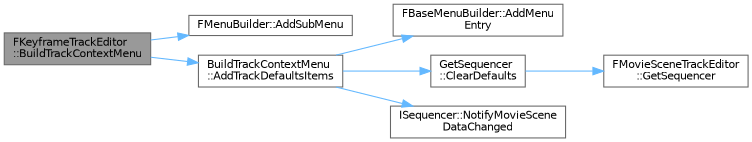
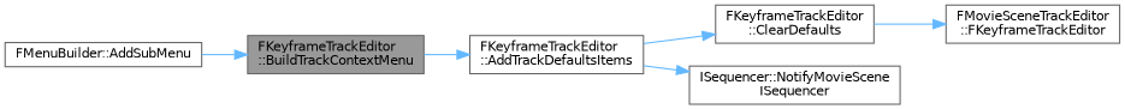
  digraph {
    rankdir=LR
    node [color=grey40 fillcolor=white fontname=Helvetica fontsize=10 shape=box style=filled]
    edge [color=steelblue1 fontname=Helvetica fontsize=10 labelfontname=Helvetica labelfontsize=10 style=solid]
    n1 [color=gray40 fillcolor=grey60 fontcolor=black height=0.2 label="FKeyframeTrackEditor\l::BuildTrackContextMenu" width=0.4]
    n2 [height=0.2 label="FMenuBuilder::AddSubMenu" width=0.4]
-   n3 [height=0.2 label="BuildTrackContextMenu\l::AddTrackDefaultsItems" width=0.4]
-   n4 [height=0.2 label="FBaseMenuBuilder::AddMenu\lEntry" width=0.4]
-   n5 [height=0.2 label="GetSequencer\l::ClearDefaults" width=0.4]
-   n6 [height=0.2 label="ISequencer::NotifyMovieScene\lDataChanged" width=0.4]
-   n7 [height=0.2 label="FMovieSceneTrackEditor\l::GetSequencer" width=0.4]
-   n1 -> n2
+   n3 [height=0.2 label="FKeyframeTrackEditor\l::AddTrackDefaultsItems" width=0.4]
+   n5 [height=0.2 label="FKeyframeTrackEditor\l::ClearDefaults" width=0.4]
+   n6 [height=0.2 label="ISequencer::NotifyMovieScene\lISequencer" width=0.4]
+   n7 [height=0.2 label="FMovieSceneTrackEditor\l::FKeyframeTrackEditor" width=0.4]
+   n2 -> n1
    n1 -> n3
-   n3 -> n4
    n3 -> n5
    n3 -> n6
    n5 -> n7
  }
